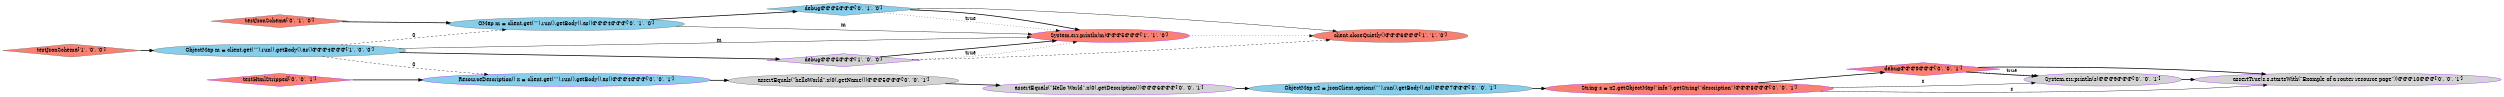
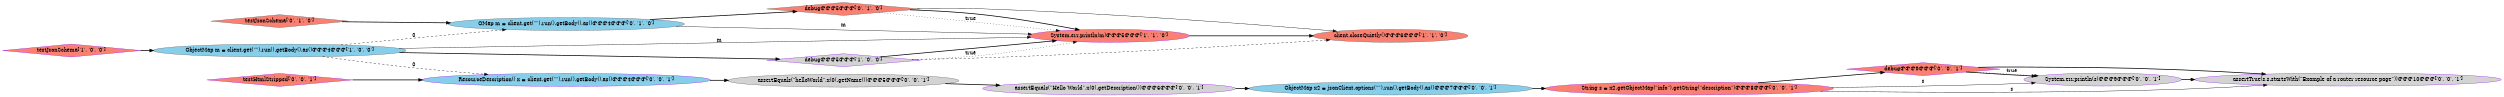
  digraph {
    rankdir=LR
    node [color=purple fillcolor=salmon shape=ellipse style=filled]
    edge [style=bold]
    n1 [color=gray40 label="testJsonSchema['0', '1', '0']" shape=diamond]
    n2 [color=gray40 fillcolor=skyblue label="OMap m = client.get(\"\").run().getBody().as()@@@4@@@['0', '1', '0']"]
-   n3 [color=gray40 fillcolor=skyblue label="debug@@@5@@@['0', '1', '0']" shape=diamond]
+   n3 [color=gray40 label="debug@@@5@@@['0', '1', '0']" shape=diamond]
    n4 [label="System.err.println(m)@@@5@@@['1', '1', '0']"]
    n5 [color=gray40 label="client.closeQuietly()@@@6@@@['1', '1', '0']"]
    n6 [color=gray40 fillcolor=skyblue label="ObjectMap m = client.get(\"\").run().getBody().as()@@@4@@@['1', '0', '0']"]
    n7 [fillcolor=lightgrey label="debug@@@5@@@['1', '0', '0']" shape=diamond]
    n8 [fillcolor=skyblue label="ResourceDescription(( x = client.get(\"\").run().getBody().as()@@@4@@@['0', '0', '1']"]
    n9 [color=gray40 fillcolor=lightgrey label="assertEquals(\"helloWorld\",x(0(.getName())@@@5@@@['0', '0', '1']"]
    n10 [label="debug@@@9@@@['0', '0', '1']" shape=diamond]
    n11 [fillcolor=lightgrey label="System.err.println(s)@@@9@@@['0', '0', '1']"]
    n12 [fillcolor=lightgrey label="assertTrue(s,s.startsWith(\"Example of a router resource page\"))@@@10@@@['0', '0', '1']"]
    n13 [label="String s = x2.getObjectMap(\"info\").getString(\"description\")@@@8@@@['0', '0', '1']"]
    n14 [fillcolor=lightgrey label="assertEquals(\"Hello World\",x(0(.getDescription())@@@6@@@['0', '0', '1']"]
    n15 [color=gray40 fillcolor=skyblue label="ObjectMap x2 = jsonClient.options(\"\").run().getBody().as()@@@7@@@['0', '0', '1']"]
-   n16 [color=gray40 label="testJsonSchema['1', '0', '0']" shape=diamond]
+   n16 [label="testJsonSchema['1', '0', '0']" shape=diamond]
    n17 [label="testHtmlStripped['0', '0', '1']" shape=diamond]
    n1 -> n2
    n2 -> n3
    n2 -> n4 [label=m style=solid]
    n3 -> n4
    n3 -> n4 [label=true style=dotted]
    n3 -> n5 [style=solid]
-   n4 -> n5 [style=dotted]
+   n4 -> n5
    n6 -> n2 [label=0 style=dashed]
    n6 -> n4 [label=m style=solid]
    n6 -> n7
    n6 -> n8 [label=0 style=dashed]
    n7 -> n4
    n7 -> n4 [label=true style=dotted]
    n7 -> n5 [style=dashed]
    n8 -> n9
    n9 -> n14
    n10 -> n11 [label=true style=dotted]
    n10 -> n11
    n10 -> n12
    n11 -> n12
    n13 -> n10
    n13 -> n11 [label=s style=solid]
    n13 -> n12 [label=s style=solid]
    n14 -> n15
    n15 -> n13
    n16 -> n6
    n17 -> n8
  }
